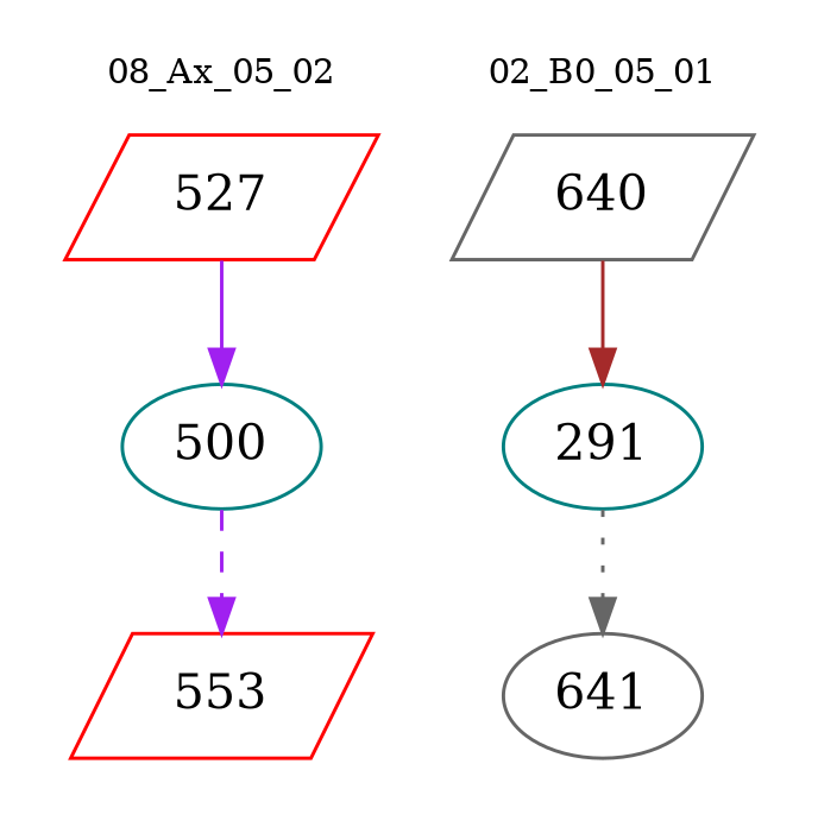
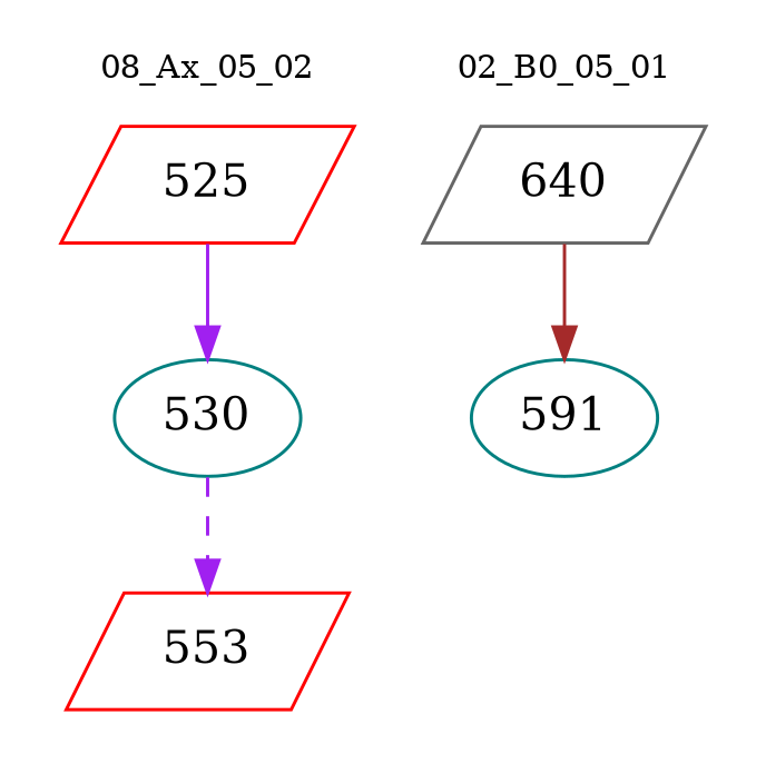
  digraph {
    node [color=red shape=parallelogram]
    edge [color=purple style=solid]
-   n1 [label=527]
-   n2 [color=teal label=500 shape=ellipse]
+   n1 [label=525]
+   n2 [color=teal label=530 shape=ellipse]
    n3 [label=553]
    n4 [color=gray40 label=640]
-   n5 [color=teal label=291 shape=ellipse]
-   n6 [color=gray40 label=641 shape=ellipse]
+   n5 [color=teal label=591 shape=ellipse]
    subgraph cluster_1 {
      color=white
      fontsize=10
      label="08_Ax_05_02"
      n1
      n2
      n3
    }
    subgraph cluster_2 {
      color=white
      fontsize=10
      label="02_B0_05_01"
      n4
      n5
-     n6
    }
    n1 -> n2
    n2 -> n3 [style=dashed]
    n4 -> n5 [color=brown]
-   n5 -> n6 [color=gray40 style=dotted]
  }
